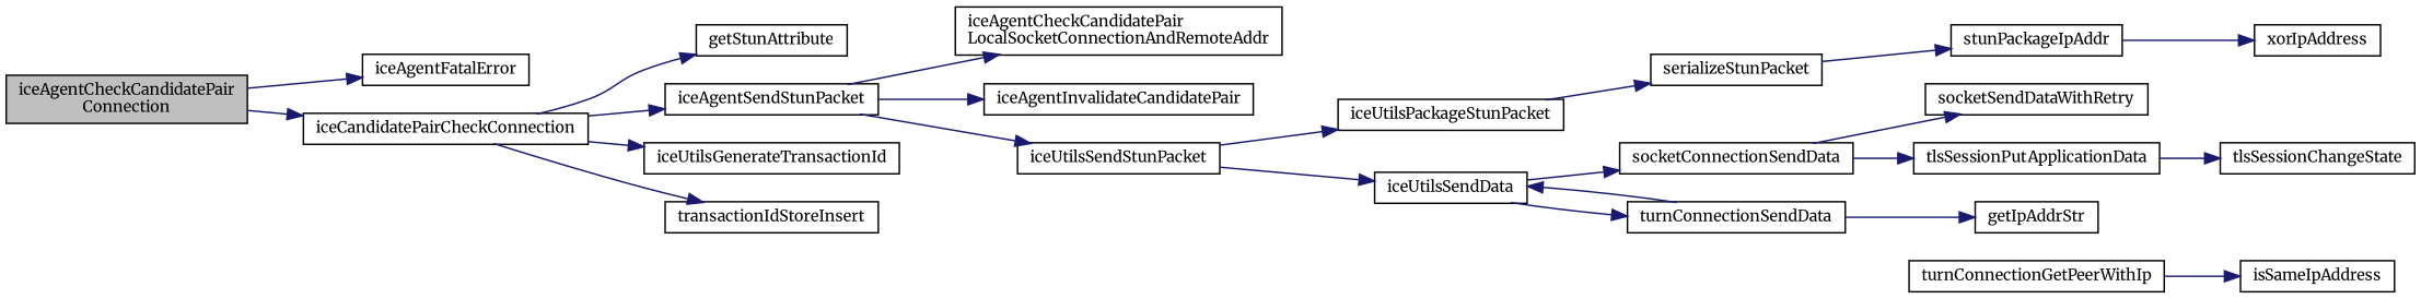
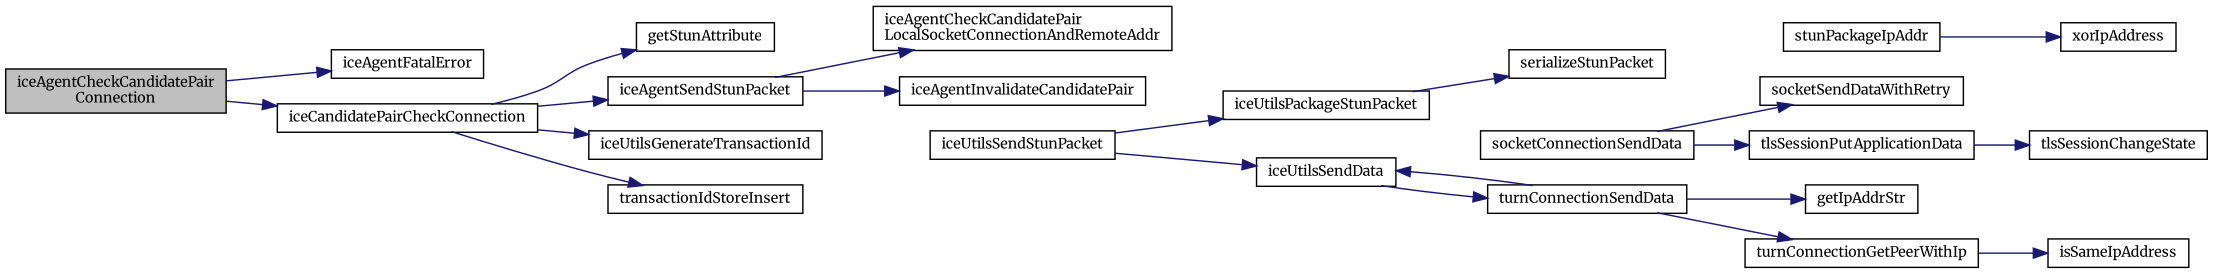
  digraph {
    fontname=Merriweather
    rankdir=LR
    node [color=black fillcolor=white fontname=Merriweather fontsize=10 shape=record style=filled]
    edge [color=midnightblue fontname=Merriweather fontsize=10 labelfontname=Helvetica labelfontsize=10 style=solid]
    n1 [fillcolor=grey75 fontcolor=black height=0.2 label="iceAgentCheckCandidatePair\lConnection" width=0.4]
    n2 [height=0.2 label=iceAgentFatalError width=0.4]
    n3 [height=0.2 label=iceCandidatePairCheckConnection width=0.4]
    n4 [height=0.2 label=getStunAttribute width=0.4]
    n5 [height=0.2 label=iceAgentSendStunPacket width=0.4]
    n6 [height=0.2 label=iceUtilsGenerateTransactionId width=0.4]
    n7 [height=0.2 label=transactionIdStoreInsert width=0.4]
    n8 [height=0.2 label="iceAgentCheckCandidatePair\lLocalSocketConnectionAndRemoteAddr" width=0.4]
    n9 [height=0.2 label=iceAgentInvalidateCandidatePair width=0.4]
    n10 [height=0.2 label=iceUtilsSendStunPacket width=0.4]
    n11 [height=0.2 label=iceUtilsPackageStunPacket width=0.4]
    n12 [height=0.2 label=iceUtilsSendData width=0.4]
    n13 [height=0.2 label=serializeStunPacket width=0.4]
    n14 [height=0.2 label=socketConnectionSendData width=0.4]
    n15 [height=0.2 label=turnConnectionSendData width=0.4]
    n16 [height=0.2 label=stunPackageIpAddr width=0.4]
    n17 [height=0.2 label=xorIpAddress width=0.4]
    n18 [height=0.2 label=socketSendDataWithRetry width=0.4]
    n19 [height=0.2 label=tlsSessionPutApplicationData width=0.4]
    n20 [height=0.2 label=getIpAddrStr width=0.4]
    n21 [height=0.2 label=turnConnectionGetPeerWithIp width=0.4]
    n22 [height=0.2 label=tlsSessionChangeState width=0.4]
    n23 [height=0.2 label=isSameIpAddress width=0.4]
    n1 -> n2
    n1 -> n3
    n3 -> n4
    n3 -> n5
    n3 -> n6
    n3 -> n7
    n5 -> n8
    n5 -> n9
-   n5 -> n10
    n10 -> n11
    n10 -> n12
    n11 -> n13
-   n12 -> n14
    n12 -> n15
-   n13 -> n16
    n14 -> n18
    n14 -> n19
    n15 -> n12
    n15 -> n20
+   n15 -> n21
    n16 -> n17
    n19 -> n22
    n21 -> n23
  }
